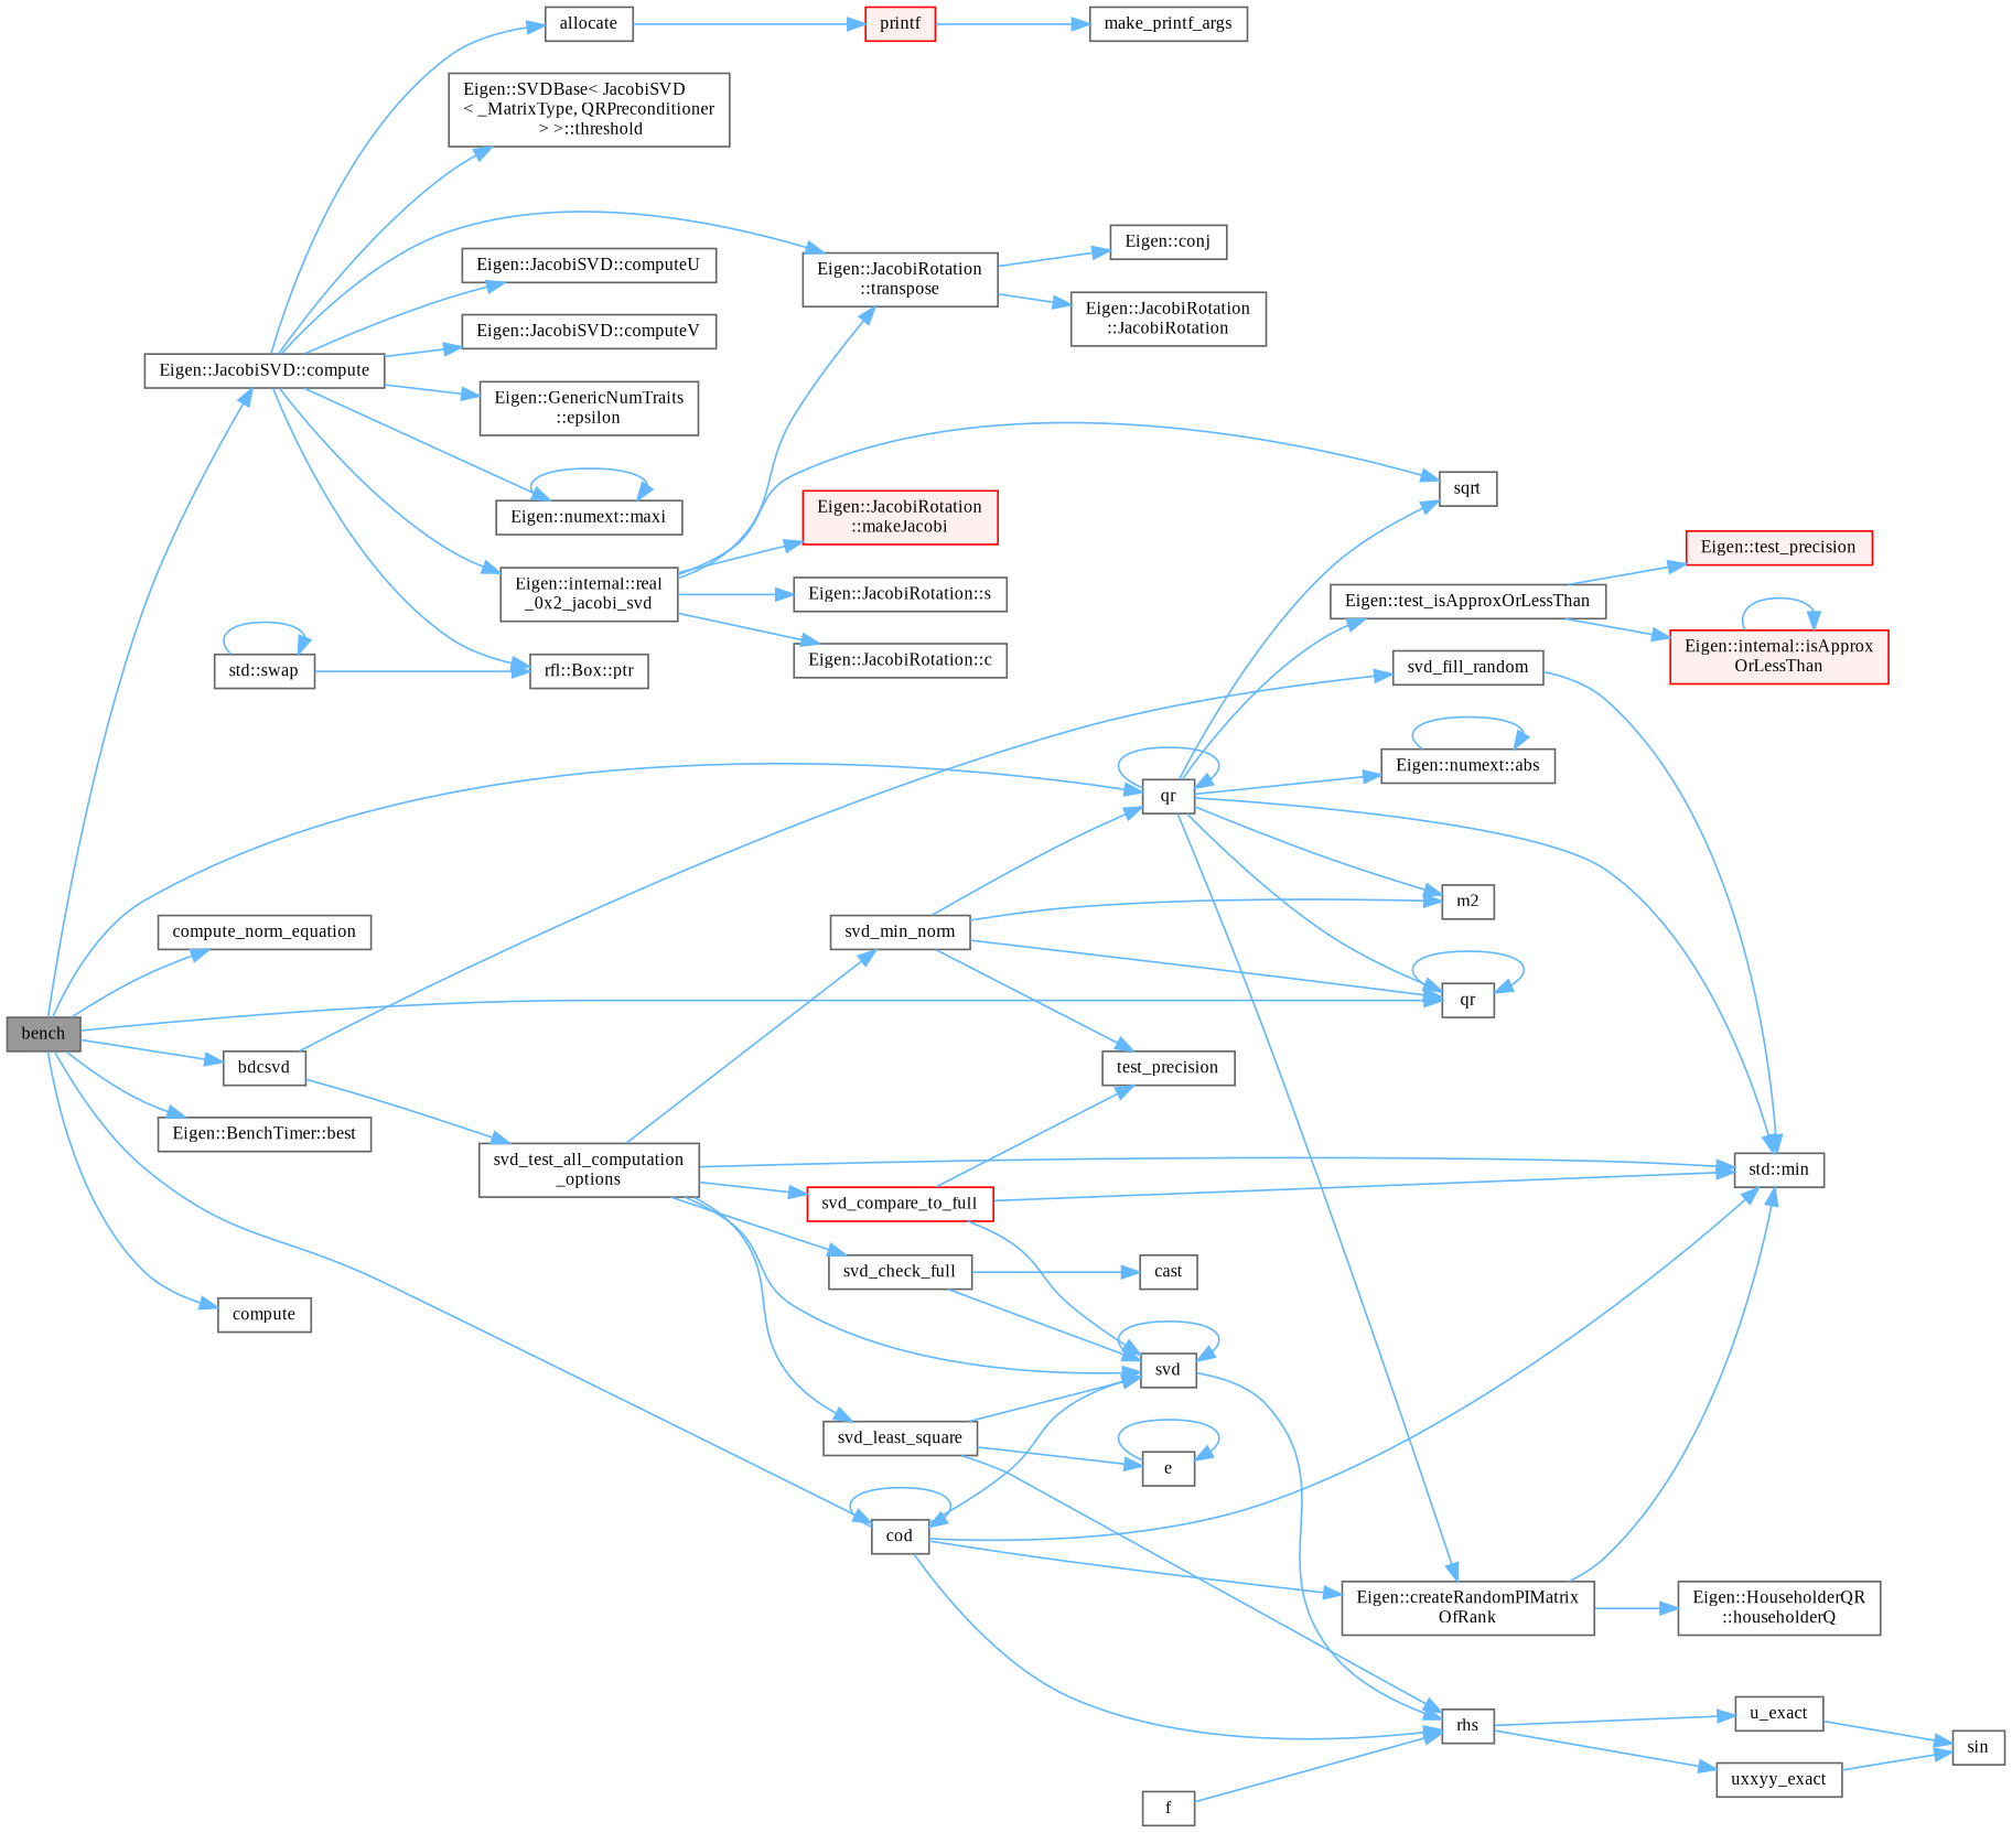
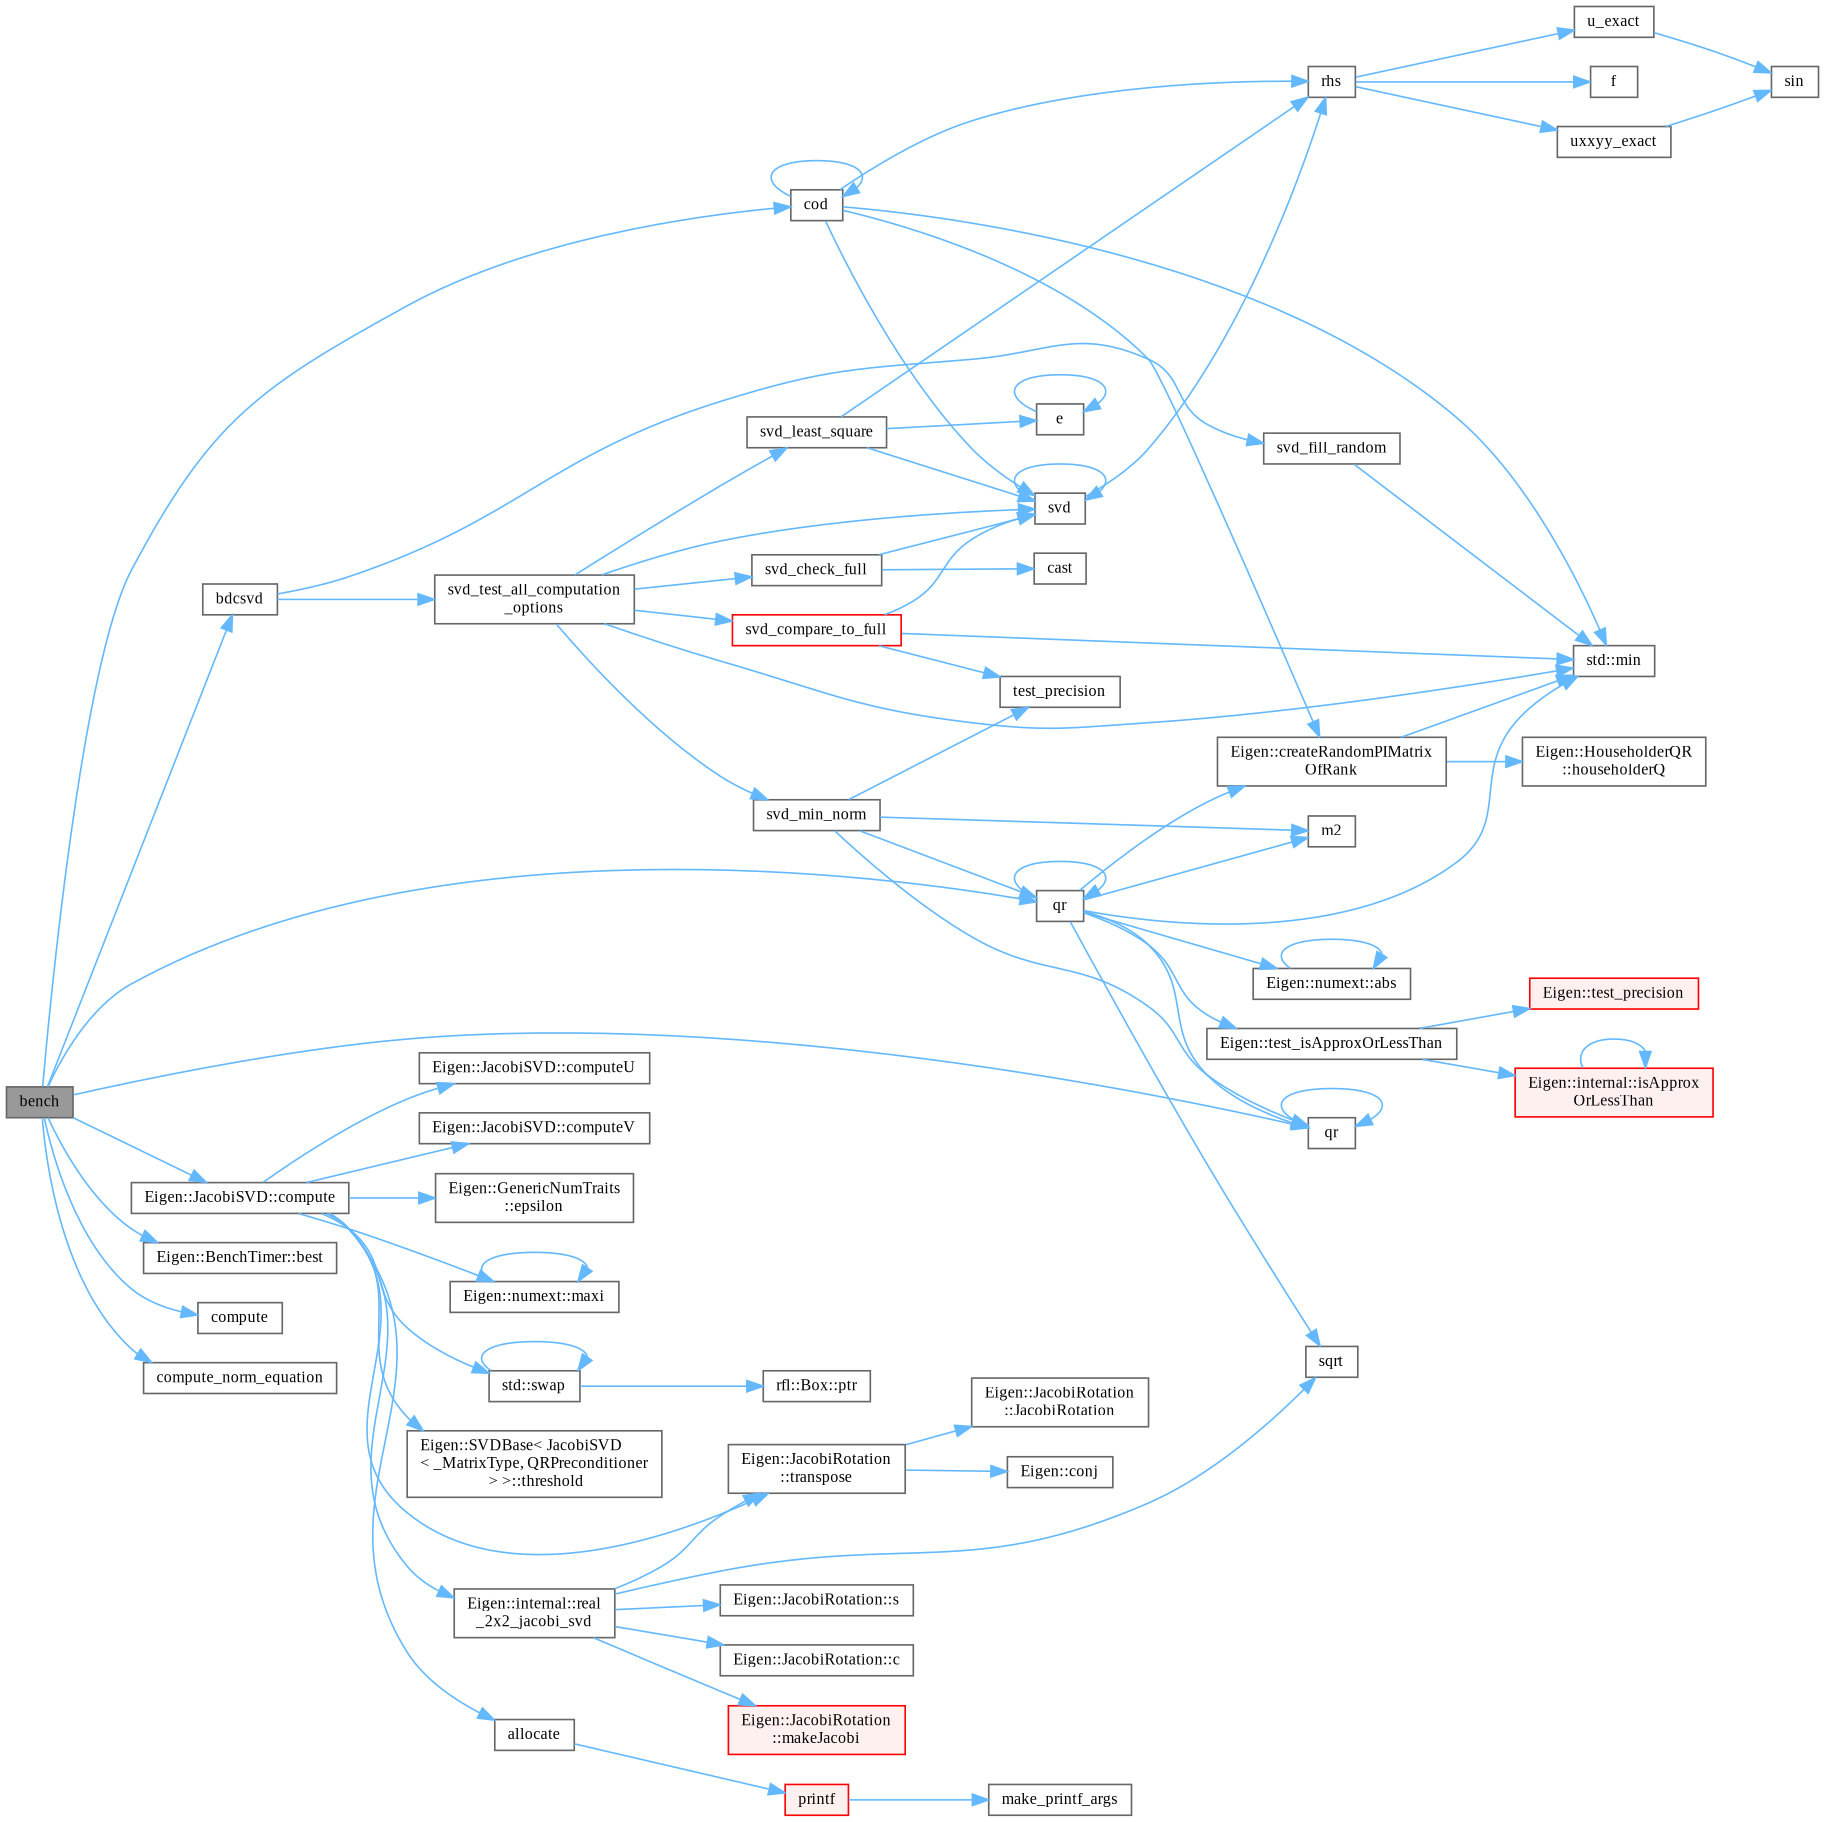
  digraph {
    fontname="Liberation Serif"
    rankdir=LR
    node [color=grey40 fillcolor=white fontname="Liberation Serif" fontsize=10 shape=box style=filled]
    edge [color=steelblue1 fontname="Liberation Serif" fontsize=10 labelfontname=Helvetica labelfontsize=10 style=solid]
    n1 [color=gray40 fillcolor=grey60 fontcolor=black height=0.2 label=bench width=0.4]
    n2 [height=0.2 label=bdcsvd width=0.4]
    n3 [height=0.2 label=qr width=0.4]
    n4 [height=0.2 label=qr width=0.4]
    n5 [height=0.2 label="Eigen::BenchTimer::best" width=0.4]
    n6 [height=0.2 label=cod width=0.4]
    n7 [height=0.2 label=compute width=0.4]
    n8 [height=0.2 label="Eigen::JacobiSVD::compute" width=0.4]
    n9 [height=0.2 label=compute_norm_equation width=0.4]
    n10 [height=0.2 label=svd_fill_random width=0.4]
    n11 [height=0.2 label="svd_test_all_computation\l_options" width=0.4]
    n12 [height=0.2 label="std::min" width=0.4]
    n13 [height=0.2 label=m2 width=0.4]
    n14 [height=0.2 label="Eigen::numext::abs" width=0.4]
    n15 [height=0.2 label="Eigen::createRandomPIMatrix\lOfRank" width=0.4]
    n16 [height=0.2 label=sqrt width=0.4]
    n17 [height=0.2 label="Eigen::test_isApproxOrLessThan" width=0.4]
    n18 [height=0.2 label=svd width=0.4]
    n19 [height=0.2 label=rhs width=0.4]
    n20 [height=0.2 label=allocate width=0.4]
    n21 [height=0.2 label="Eigen::JacobiSVD::computeU" width=0.4]
    n22 [height=0.2 label="Eigen::JacobiSVD::computeV" width=0.4]
    n23 [height=0.2 label="Eigen::GenericNumTraits\l::epsilon" width=0.4]
    n24 [height=0.2 label="Eigen::numext::maxi" width=0.4]
-   n25 [height=0.2 label="Eigen::internal::real\l_0x2_jacobi_svd" width=0.4]
+   n25 [height=0.2 label="Eigen::internal::real\l_2x2_jacobi_svd" width=0.4]
    n26 [height=0.2 label="Eigen::JacobiRotation\l::transpose" width=0.4]
    n27 [height=0.2 label="std::swap" width=0.4]
    n28 [height=0.2 label="Eigen::SVDBase\< JacobiSVD\l\< _MatrixType, QRPreconditioner\l \> \>::threshold" width=0.4]
    n29 [height=0.2 label=svd_check_full width=0.4]
    n30 [color=red height=0.2 label=svd_compare_to_full width=0.4]
    n31 [height=0.2 label=svd_least_square width=0.4]
    n32 [height=0.2 label=svd_min_norm width=0.4]
    n33 [height=0.2 label=cast width=0.4]
    n34 [height=0.2 label=test_precision width=0.4]
    n35 [height=0.2 label=e width=0.4]
    n36 [height=0.2 label=f width=0.4]
    n37 [height=0.2 label=u_exact width=0.4]
    n38 [height=0.2 label=uxxyy_exact width=0.4]
    n39 [height=0.2 label=sin width=0.4]
    n40 [height=0.2 label="Eigen::HouseholderQR\l::householderQ" width=0.4]
    n41 [color=red fillcolor="#FFF0F0" height=0.2 label="Eigen::internal::isApprox\lOrLessThan" width=0.4]
    n42 [color=red fillcolor="#FFF0F0" height=0.2 label="Eigen::test_precision" width=0.4]
    n43 [color=red fillcolor="#FFF0F0" height=0.2 label=printf width=0.4]
    n44 [height=0.2 label="Eigen::JacobiRotation::c" width=0.4]
    n45 [color=red fillcolor="#FFF0F0" height=0.2 label="Eigen::JacobiRotation\l::makeJacobi" width=0.4]
    n46 [height=0.2 label="Eigen::JacobiRotation::s" width=0.4]
    n47 [height=0.2 label="Eigen::conj" width=0.4]
    n48 [height=0.2 label="Eigen::JacobiRotation\l::JacobiRotation" width=0.4]
    n49 [height=0.2 label="rfl::Box::ptr" width=0.4]
    n50 [height=0.2 label=make_printf_args width=0.4]
    n1 -> n2
    n1 -> n3
    n1 -> n4
    n1 -> n5
    n1 -> n6
    n1 -> n7
    n1 -> n8
    n1 -> n9
    n2 -> n10
    n2 -> n11
    n3 -> n3
    n3 -> n4
    n3 -> n12
    n3 -> n13
    n3 -> n14
    n3 -> n15
    n3 -> n16
    n3 -> n17
    n4 -> n4
    n6 -> n6
    n6 -> n12
    n6 -> n15
    n6 -> n18
    n6 -> n19
    n8 -> n20
    n8 -> n21
    n8 -> n22
    n8 -> n23
    n8 -> n24
    n8 -> n25
    n8 -> n26
-   n8 -> n49
+   n8 -> n27
    n8 -> n28
    n10 -> n12
    n11 -> n12
    n11 -> n18
    n11 -> n29
    n11 -> n30
    n11 -> n31
    n11 -> n32
    n14 -> n14
    n15 -> n12
    n15 -> n40
    n17 -> n41
    n17 -> n42
    n18 -> n18
    n18 -> n19
-   n36 -> n19
+   n19 -> n36
    n19 -> n37
    n19 -> n38
    n20 -> n43
    n24 -> n24
    n25 -> n16
    n25 -> n26
    n25 -> n44
    n25 -> n45
    n25 -> n46
    n26 -> n47
    n26 -> n48
    n27 -> n27
    n27 -> n49
    n29 -> n18
    n29 -> n33
    n30 -> n12
    n30 -> n18
    n30 -> n34
    n31 -> n18
    n31 -> n19
    n31 -> n35
    n32 -> n3
    n32 -> n4
    n32 -> n13
    n32 -> n34
    n35 -> n35
    n37 -> n39
    n38 -> n39
    n41 -> n41
    n43 -> n50
  }
